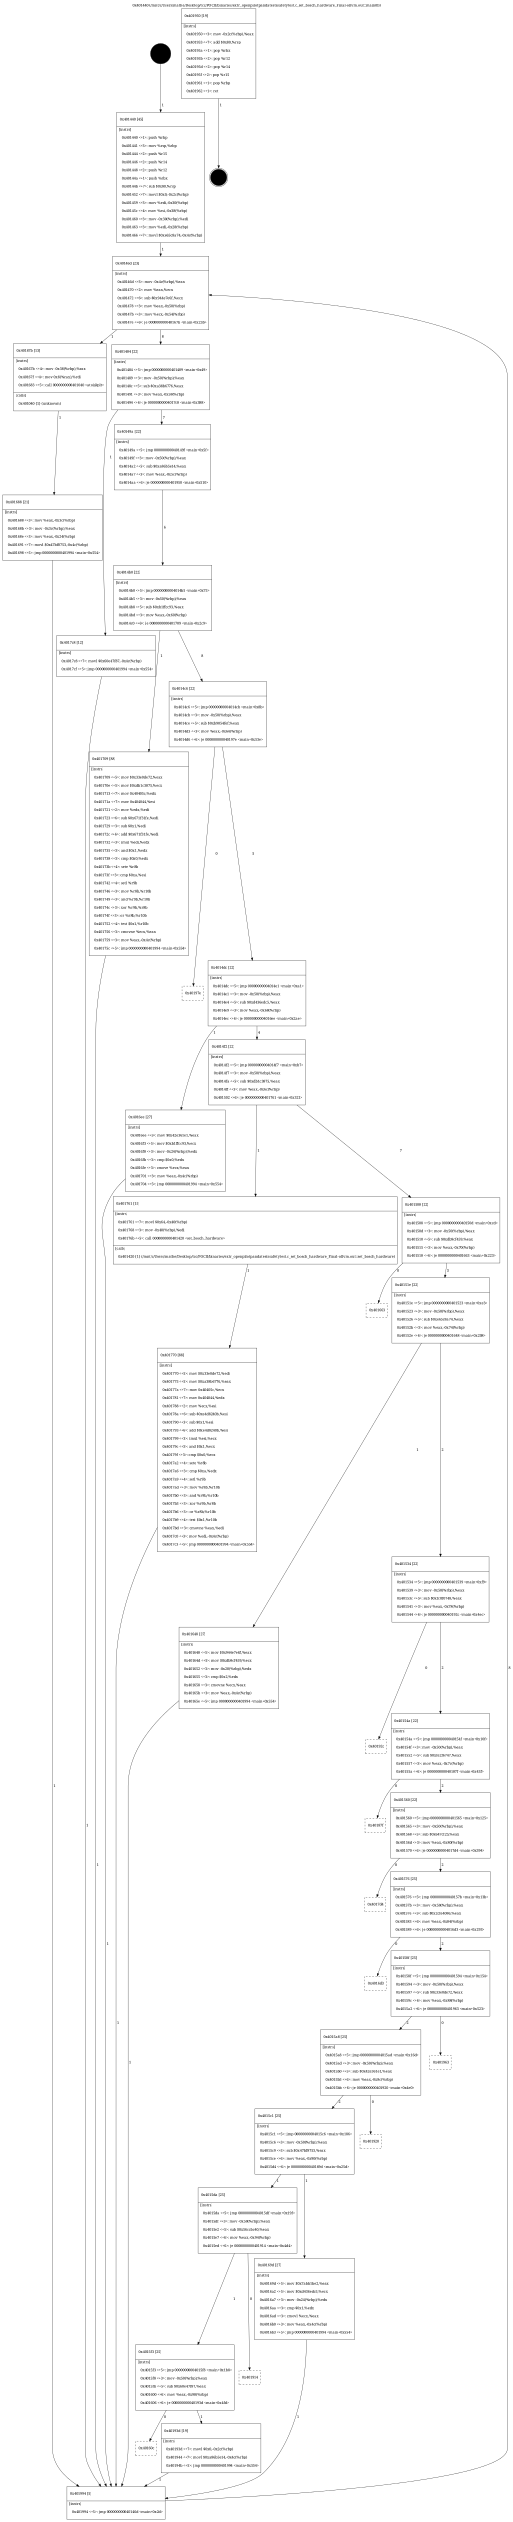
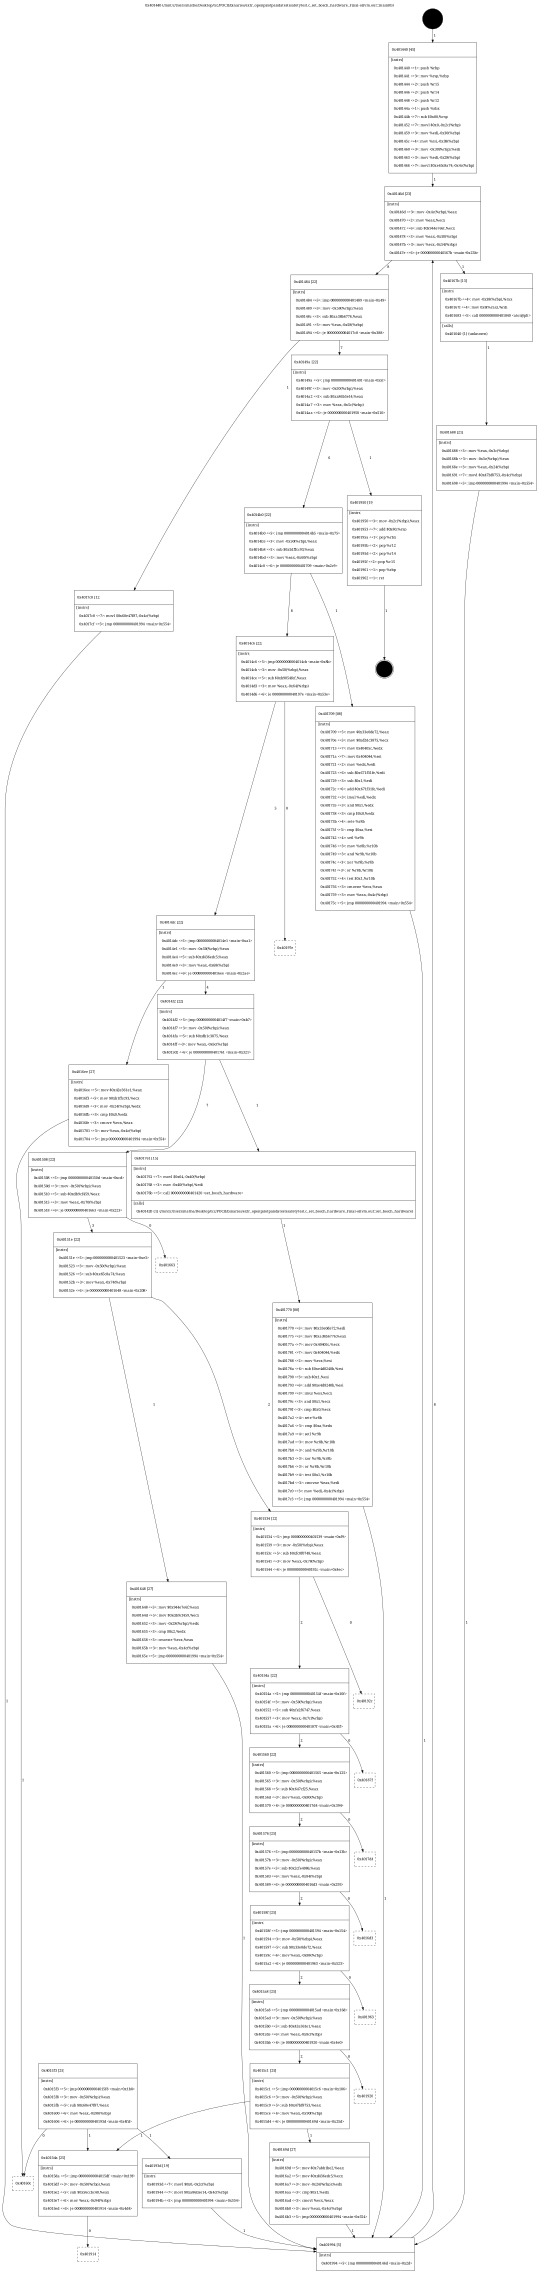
  digraph {
    fontname="Noto Serif"
    label="0x401440 (/mnt/c/Users/mathe/Desktop/tcc/POCII/binaries/extr_openpilotpandatestssafetytest.c_set_bosch_hardware_Final-ollvm.out::main(0))"
    labelloc=t
    node [fontname="Noto Serif" shape=record]
    edge [fontname="Noto Serif"]
    Entry [fillcolor=black height=0.3 shape=circle style=filled width=0.3]
    n2 [label="{\n     0x401440 [45]\l\n     | [instrs]\l\n     &nbsp;&nbsp;0x401440 \<+1\>: push %rbp\l\n     &nbsp;&nbsp;0x401441 \<+3\>: mov %rsp,%rbp\l\n     &nbsp;&nbsp;0x401444 \<+2\>: push %r15\l\n     &nbsp;&nbsp;0x401446 \<+2\>: push %r14\l\n     &nbsp;&nbsp;0x401448 \<+2\>: push %r12\l\n     &nbsp;&nbsp;0x40144a \<+1\>: push %rbx\l\n     &nbsp;&nbsp;0x40144b \<+7\>: sub $0x80,%rsp\l\n     &nbsp;&nbsp;0x401452 \<+7\>: movl $0x0,-0x2c(%rbp)\l\n     &nbsp;&nbsp;0x401459 \<+3\>: mov %edi,-0x30(%rbp)\l\n     &nbsp;&nbsp;0x40145c \<+4\>: mov %rsi,-0x38(%rbp)\l\n     &nbsp;&nbsp;0x401460 \<+3\>: mov -0x30(%rbp),%edi\l\n     &nbsp;&nbsp;0x401463 \<+3\>: mov %edi,-0x28(%rbp)\l\n     &nbsp;&nbsp;0x401466 \<+7\>: movl $0xe65c8a74,-0x4c(%rbp)\l\n  }"]
    n3 [label="{\n     0x40146d [23]\l\n     | [instrs]\l\n     &nbsp;&nbsp;0x40146d \<+3\>: mov -0x4c(%rbp),%eax\l\n     &nbsp;&nbsp;0x401470 \<+2\>: mov %eax,%ecx\l\n     &nbsp;&nbsp;0x401472 \<+6\>: sub $0x944e7e6f,%ecx\l\n     &nbsp;&nbsp;0x401478 \<+3\>: mov %eax,-0x50(%rbp)\l\n     &nbsp;&nbsp;0x40147b \<+3\>: mov %ecx,-0x54(%rbp)\l\n     &nbsp;&nbsp;0x40147e \<+6\>: je 000000000040167b \<main+0x23b\>\l\n  }"]
    n4 [label="{\n     0x40167b [13]\l\n     | [instrs]\l\n     &nbsp;&nbsp;0x40167b \<+4\>: mov -0x38(%rbp),%rax\l\n     &nbsp;&nbsp;0x40167f \<+4\>: mov 0x8(%rax),%rdi\l\n     &nbsp;&nbsp;0x401683 \<+5\>: call 0000000000401040 \<atoi@plt\>\l\n     | [calls]\l\n     &nbsp;&nbsp;0x401040 \{1\} (unknown)\l\n  }"]
    n5 [label="{\n     0x401484 [22]\l\n     | [instrs]\l\n     &nbsp;&nbsp;0x401484 \<+5\>: jmp 0000000000401489 \<main+0x49\>\l\n     &nbsp;&nbsp;0x401489 \<+3\>: mov -0x50(%rbp),%eax\l\n     &nbsp;&nbsp;0x40148c \<+5\>: sub $0xa38b6776,%eax\l\n     &nbsp;&nbsp;0x401491 \<+3\>: mov %eax,-0x58(%rbp)\l\n     &nbsp;&nbsp;0x401494 \<+6\>: je 00000000004017c8 \<main+0x388\>\l\n  }"]
    n6 [label="{\n     0x401688 [21]\l\n     | [instrs]\l\n     &nbsp;&nbsp;0x401688 \<+3\>: mov %eax,-0x3c(%rbp)\l\n     &nbsp;&nbsp;0x40168b \<+3\>: mov -0x3c(%rbp),%eax\l\n     &nbsp;&nbsp;0x40168e \<+3\>: mov %eax,-0x24(%rbp)\l\n     &nbsp;&nbsp;0x401691 \<+7\>: movl $0x47bf8753,-0x4c(%rbp)\l\n     &nbsp;&nbsp;0x401698 \<+5\>: jmp 0000000000401994 \<main+0x554\>\l\n  }"]
    n7 [label="{\n     0x4017c8 [12]\l\n     | [instrs]\l\n     &nbsp;&nbsp;0x4017c8 \<+7\>: movl $0x60e47f87,-0x4c(%rbp)\l\n     &nbsp;&nbsp;0x4017cf \<+5\>: jmp 0000000000401994 \<main+0x554\>\l\n  }"]
    n8 [label="{\n     0x40149a [22]\l\n     | [instrs]\l\n     &nbsp;&nbsp;0x40149a \<+5\>: jmp 000000000040149f \<main+0x5f\>\l\n     &nbsp;&nbsp;0x40149f \<+3\>: mov -0x50(%rbp),%eax\l\n     &nbsp;&nbsp;0x4014a2 \<+5\>: sub $0xa86b5e14,%eax\l\n     &nbsp;&nbsp;0x4014a7 \<+3\>: mov %eax,-0x5c(%rbp)\l\n     &nbsp;&nbsp;0x4014aa \<+6\>: je 0000000000401950 \<main+0x510\>\l\n  }"]
    n9 [label="{\n     0x401994 [5]\l\n     | [instrs]\l\n     &nbsp;&nbsp;0x401994 \<+5\>: jmp 000000000040146d \<main+0x2d\>\l\n  }"]
    n10 [label="{\n     0x401950 [19]\l\n     | [instrs]\l\n     &nbsp;&nbsp;0x401950 \<+3\>: mov -0x2c(%rbp),%eax\l\n     &nbsp;&nbsp;0x401953 \<+7\>: add $0x80,%rsp\l\n     &nbsp;&nbsp;0x40195a \<+1\>: pop %rbx\l\n     &nbsp;&nbsp;0x40195b \<+2\>: pop %r12\l\n     &nbsp;&nbsp;0x40195d \<+2\>: pop %r14\l\n     &nbsp;&nbsp;0x40195f \<+2\>: pop %r15\l\n     &nbsp;&nbsp;0x401961 \<+1\>: pop %rbp\l\n     &nbsp;&nbsp;0x401962 \<+1\>: ret\l\n  }"]
    n11 [label="{\n     0x4014b0 [22]\l\n     | [instrs]\l\n     &nbsp;&nbsp;0x4014b0 \<+5\>: jmp 00000000004014b5 \<main+0x75\>\l\n     &nbsp;&nbsp;0x4014b5 \<+3\>: mov -0x50(%rbp),%eax\l\n     &nbsp;&nbsp;0x4014b8 \<+5\>: sub $0xb1ffcc93,%eax\l\n     &nbsp;&nbsp;0x4014bd \<+3\>: mov %eax,-0x60(%rbp)\l\n     &nbsp;&nbsp;0x4014c0 \<+6\>: je 0000000000401709 \<main+0x2c9\>\l\n  }"]
    Exit [fillcolor=black height=0.3 peripheries=2 shape=circle style=filled width=0.3]
    n13 [label="{\n     0x401709 [88]\l\n     | [instrs]\l\n     &nbsp;&nbsp;0x401709 \<+5\>: mov $0x33e0de72,%eax\l\n     &nbsp;&nbsp;0x40170e \<+5\>: mov $0xdb1c3875,%ecx\l\n     &nbsp;&nbsp;0x401713 \<+7\>: mov 0x40405c,%edx\l\n     &nbsp;&nbsp;0x40171a \<+7\>: mov 0x404044,%esi\l\n     &nbsp;&nbsp;0x401721 \<+2\>: mov %edx,%edi\l\n     &nbsp;&nbsp;0x401723 \<+6\>: sub $0x671f31fe,%edi\l\n     &nbsp;&nbsp;0x401729 \<+3\>: sub $0x1,%edi\l\n     &nbsp;&nbsp;0x40172c \<+6\>: add $0x671f31fe,%edi\l\n     &nbsp;&nbsp;0x401732 \<+3\>: imul %edi,%edx\l\n     &nbsp;&nbsp;0x401735 \<+3\>: and $0x1,%edx\l\n     &nbsp;&nbsp;0x401738 \<+3\>: cmp $0x0,%edx\l\n     &nbsp;&nbsp;0x40173b \<+4\>: sete %r8b\l\n     &nbsp;&nbsp;0x40173f \<+3\>: cmp $0xa,%esi\l\n     &nbsp;&nbsp;0x401742 \<+4\>: setl %r9b\l\n     &nbsp;&nbsp;0x401746 \<+3\>: mov %r8b,%r10b\l\n     &nbsp;&nbsp;0x401749 \<+3\>: and %r9b,%r10b\l\n     &nbsp;&nbsp;0x40174c \<+3\>: xor %r9b,%r8b\l\n     &nbsp;&nbsp;0x40174f \<+3\>: or %r8b,%r10b\l\n     &nbsp;&nbsp;0x401752 \<+4\>: test $0x1,%r10b\l\n     &nbsp;&nbsp;0x401756 \<+3\>: cmovne %ecx,%eax\l\n     &nbsp;&nbsp;0x401759 \<+3\>: mov %eax,-0x4c(%rbp)\l\n     &nbsp;&nbsp;0x40175c \<+5\>: jmp 0000000000401994 \<main+0x554\>\l\n  }"]
    n14 [label="{\n     0x4014c6 [22]\l\n     | [instrs]\l\n     &nbsp;&nbsp;0x4014c6 \<+5\>: jmp 00000000004014cb \<main+0x8b\>\l\n     &nbsp;&nbsp;0x4014cb \<+3\>: mov -0x50(%rbp),%eax\l\n     &nbsp;&nbsp;0x4014ce \<+5\>: sub $0xb9054fef,%eax\l\n     &nbsp;&nbsp;0x4014d3 \<+3\>: mov %eax,-0x64(%rbp)\l\n     &nbsp;&nbsp;0x4014d6 \<+6\>: je 000000000040197e \<main+0x53e\>\l\n  }"]
    n15 [label="{\n     0x40160c\l\n  }" style=dashed]
    n16 [label="{\n     0x40197e\l\n  }" style=dashed]
    n17 [label="{\n     0x4014dc [22]\l\n     | [instrs]\l\n     &nbsp;&nbsp;0x4014dc \<+5\>: jmp 00000000004014e1 \<main+0xa1\>\l\n     &nbsp;&nbsp;0x4014e1 \<+3\>: mov -0x50(%rbp),%eax\l\n     &nbsp;&nbsp;0x4014e4 \<+5\>: sub $0xd436edc5,%eax\l\n     &nbsp;&nbsp;0x4014e9 \<+3\>: mov %eax,-0x68(%rbp)\l\n     &nbsp;&nbsp;0x4014ec \<+6\>: je 00000000004016ee \<main+0x2ae\>\l\n  }"]
    n18 [label="{\n     0x40193d [19]\l\n     | [instrs]\l\n     &nbsp;&nbsp;0x40193d \<+7\>: movl $0x0,-0x2c(%rbp)\l\n     &nbsp;&nbsp;0x401944 \<+7\>: movl $0xa86b5e14,-0x4c(%rbp)\l\n     &nbsp;&nbsp;0x40194b \<+5\>: jmp 0000000000401994 \<main+0x554\>\l\n  }"]
    n19 [label="{\n     0x4016ee [27]\l\n     | [instrs]\l\n     &nbsp;&nbsp;0x4016ee \<+5\>: mov $0x42e361e1,%eax\l\n     &nbsp;&nbsp;0x4016f3 \<+5\>: mov $0xb1ffcc93,%ecx\l\n     &nbsp;&nbsp;0x4016f8 \<+3\>: mov -0x24(%rbp),%edx\l\n     &nbsp;&nbsp;0x4016fb \<+3\>: cmp $0x0,%edx\l\n     &nbsp;&nbsp;0x4016fe \<+3\>: cmove %ecx,%eax\l\n     &nbsp;&nbsp;0x401701 \<+3\>: mov %eax,-0x4c(%rbp)\l\n     &nbsp;&nbsp;0x401704 \<+5\>: jmp 0000000000401994 \<main+0x554\>\l\n  }"]
    n20 [label="{\n     0x4014f2 [22]\l\n     | [instrs]\l\n     &nbsp;&nbsp;0x4014f2 \<+5\>: jmp 00000000004014f7 \<main+0xb7\>\l\n     &nbsp;&nbsp;0x4014f7 \<+3\>: mov -0x50(%rbp),%eax\l\n     &nbsp;&nbsp;0x4014fa \<+5\>: sub $0xdb1c3875,%eax\l\n     &nbsp;&nbsp;0x4014ff \<+3\>: mov %eax,-0x6c(%rbp)\l\n     &nbsp;&nbsp;0x401502 \<+6\>: je 0000000000401761 \<main+0x321\>\l\n  }"]
    n21 [label="{\n     0x4015f3 [25]\l\n     | [instrs]\l\n     &nbsp;&nbsp;0x4015f3 \<+5\>: jmp 00000000004015f8 \<main+0x1b8\>\l\n     &nbsp;&nbsp;0x4015f8 \<+3\>: mov -0x50(%rbp),%eax\l\n     &nbsp;&nbsp;0x4015fb \<+5\>: sub $0x60e47f87,%eax\l\n     &nbsp;&nbsp;0x401600 \<+6\>: mov %eax,-0x98(%rbp)\l\n     &nbsp;&nbsp;0x401606 \<+6\>: je 000000000040193d \<main+0x4fd\>\l\n  }"]
    n22 [label="{\n     0x401761 [15]\l\n     | [instrs]\l\n     &nbsp;&nbsp;0x401761 \<+7\>: movl $0x64,-0x40(%rbp)\l\n     &nbsp;&nbsp;0x401768 \<+3\>: mov -0x40(%rbp),%edi\l\n     &nbsp;&nbsp;0x40176b \<+5\>: call 0000000000401420 \<set_bosch_hardware\>\l\n     | [calls]\l\n     &nbsp;&nbsp;0x401420 \{1\} (/mnt/c/Users/mathe/Desktop/tcc/POCII/binaries/extr_openpilotpandatestssafetytest.c_set_bosch_hardware_Final-ollvm.out::set_bosch_hardware)\l\n  }"]
    n23 [label="{\n     0x401508 [22]\l\n     | [instrs]\l\n     &nbsp;&nbsp;0x401508 \<+5\>: jmp 000000000040150d \<main+0xcd\>\l\n     &nbsp;&nbsp;0x40150d \<+3\>: mov -0x50(%rbp),%eax\l\n     &nbsp;&nbsp;0x401510 \<+5\>: sub $0xdb9cf459,%eax\l\n     &nbsp;&nbsp;0x401515 \<+3\>: mov %eax,-0x70(%rbp)\l\n     &nbsp;&nbsp;0x401518 \<+6\>: je 0000000000401663 \<main+0x223\>\l\n  }"]
    n24 [label="{\n     0x401914\l\n  }" style=dashed]
    n25 [label="{\n     0x401770 [88]\l\n     | [instrs]\l\n     &nbsp;&nbsp;0x401770 \<+5\>: mov $0x33e0de72,%edi\l\n     &nbsp;&nbsp;0x401775 \<+5\>: mov $0xa38b6776,%eax\l\n     &nbsp;&nbsp;0x40177a \<+7\>: mov 0x40405c,%ecx\l\n     &nbsp;&nbsp;0x401781 \<+7\>: mov 0x404044,%edx\l\n     &nbsp;&nbsp;0x401788 \<+2\>: mov %ecx,%esi\l\n     &nbsp;&nbsp;0x40178a \<+6\>: sub $0xe4d8240b,%esi\l\n     &nbsp;&nbsp;0x401790 \<+3\>: sub $0x1,%esi\l\n     &nbsp;&nbsp;0x401793 \<+6\>: add $0xe4d8240b,%esi\l\n     &nbsp;&nbsp;0x401799 \<+3\>: imul %esi,%ecx\l\n     &nbsp;&nbsp;0x40179c \<+3\>: and $0x1,%ecx\l\n     &nbsp;&nbsp;0x40179f \<+3\>: cmp $0x0,%ecx\l\n     &nbsp;&nbsp;0x4017a2 \<+4\>: sete %r8b\l\n     &nbsp;&nbsp;0x4017a6 \<+3\>: cmp $0xa,%edx\l\n     &nbsp;&nbsp;0x4017a9 \<+4\>: setl %r9b\l\n     &nbsp;&nbsp;0x4017ad \<+3\>: mov %r8b,%r10b\l\n     &nbsp;&nbsp;0x4017b0 \<+3\>: and %r9b,%r10b\l\n     &nbsp;&nbsp;0x4017b3 \<+3\>: xor %r9b,%r8b\l\n     &nbsp;&nbsp;0x4017b6 \<+3\>: or %r8b,%r10b\l\n     &nbsp;&nbsp;0x4017b9 \<+4\>: test $0x1,%r10b\l\n     &nbsp;&nbsp;0x4017bd \<+3\>: cmovne %eax,%edi\l\n     &nbsp;&nbsp;0x4017c0 \<+3\>: mov %edi,-0x4c(%rbp)\l\n     &nbsp;&nbsp;0x4017c3 \<+5\>: jmp 0000000000401994 \<main+0x554\>\l\n  }"]
    n26 [label="{\n     0x401663\l\n  }" style=dashed]
    n27 [label="{\n     0x40151e [22]\l\n     | [instrs]\l\n     &nbsp;&nbsp;0x40151e \<+5\>: jmp 0000000000401523 \<main+0xe3\>\l\n     &nbsp;&nbsp;0x401523 \<+3\>: mov -0x50(%rbp),%eax\l\n     &nbsp;&nbsp;0x401526 \<+5\>: sub $0xe65c8a74,%eax\l\n     &nbsp;&nbsp;0x40152b \<+3\>: mov %eax,-0x74(%rbp)\l\n     &nbsp;&nbsp;0x40152e \<+6\>: je 0000000000401648 \<main+0x208\>\l\n  }"]
    n28 [label="{\n     0x401648 [27]\l\n     | [instrs]\l\n     &nbsp;&nbsp;0x401648 \<+5\>: mov $0x944e7e6f,%eax\l\n     &nbsp;&nbsp;0x40164d \<+5\>: mov $0xdb9cf459,%ecx\l\n     &nbsp;&nbsp;0x401652 \<+3\>: mov -0x28(%rbp),%edx\l\n     &nbsp;&nbsp;0x401655 \<+3\>: cmp $0x2,%edx\l\n     &nbsp;&nbsp;0x401658 \<+3\>: cmovne %ecx,%eax\l\n     &nbsp;&nbsp;0x40165b \<+3\>: mov %eax,-0x4c(%rbp)\l\n     &nbsp;&nbsp;0x40165e \<+5\>: jmp 0000000000401994 \<main+0x554\>\l\n  }"]
    n29 [label="{\n     0x401534 [22]\l\n     | [instrs]\l\n     &nbsp;&nbsp;0x401534 \<+5\>: jmp 0000000000401539 \<main+0xf9\>\l\n     &nbsp;&nbsp;0x401539 \<+3\>: mov -0x50(%rbp),%eax\l\n     &nbsp;&nbsp;0x40153c \<+5\>: sub $0xfc0f0748,%eax\l\n     &nbsp;&nbsp;0x401541 \<+3\>: mov %eax,-0x78(%rbp)\l\n     &nbsp;&nbsp;0x401544 \<+6\>: je 000000000040192c \<main+0x4ec\>\l\n  }"]
    n30 [label="{\n     0x4015da [25]\l\n     | [instrs]\l\n     &nbsp;&nbsp;0x4015da \<+5\>: jmp 00000000004015df \<main+0x19f\>\l\n     &nbsp;&nbsp;0x4015df \<+3\>: mov -0x50(%rbp),%eax\l\n     &nbsp;&nbsp;0x4015e2 \<+5\>: sub $0x56ccbc40,%eax\l\n     &nbsp;&nbsp;0x4015e7 \<+6\>: mov %eax,-0x94(%rbp)\l\n     &nbsp;&nbsp;0x4015ed \<+6\>: je 0000000000401914 \<main+0x4d4\>\l\n  }"]
    n31 [label="{\n     0x40192c\l\n  }" style=dashed]
    n32 [label="{\n     0x40154a [22]\l\n     | [instrs]\l\n     &nbsp;&nbsp;0x40154a \<+5\>: jmp 000000000040154f \<main+0x10f\>\l\n     &nbsp;&nbsp;0x40154f \<+3\>: mov -0x50(%rbp),%eax\l\n     &nbsp;&nbsp;0x401552 \<+5\>: sub $0xfe2f6747,%eax\l\n     &nbsp;&nbsp;0x401557 \<+3\>: mov %eax,-0x7c(%rbp)\l\n     &nbsp;&nbsp;0x40155a \<+6\>: je 000000000040187f \<main+0x43f\>\l\n  }"]
    n33 [label="{\n     0x40169d [27]\l\n     | [instrs]\l\n     &nbsp;&nbsp;0x40169d \<+5\>: mov $0x7abb1be2,%eax\l\n     &nbsp;&nbsp;0x4016a2 \<+5\>: mov $0xd436edc5,%ecx\l\n     &nbsp;&nbsp;0x4016a7 \<+3\>: mov -0x24(%rbp),%edx\l\n     &nbsp;&nbsp;0x4016aa \<+3\>: cmp $0x1,%edx\l\n     &nbsp;&nbsp;0x4016ad \<+3\>: cmovl %ecx,%eax\l\n     &nbsp;&nbsp;0x4016b0 \<+3\>: mov %eax,-0x4c(%rbp)\l\n     &nbsp;&nbsp;0x4016b3 \<+5\>: jmp 0000000000401994 \<main+0x554\>\l\n  }"]
    n34 [label="{\n     0x40187f\l\n  }" style=dashed]
    n35 [label="{\n     0x401560 [22]\l\n     | [instrs]\l\n     &nbsp;&nbsp;0x401560 \<+5\>: jmp 0000000000401565 \<main+0x125\>\l\n     &nbsp;&nbsp;0x401565 \<+3\>: mov -0x50(%rbp),%eax\l\n     &nbsp;&nbsp;0x401568 \<+5\>: sub $0x647cf25,%eax\l\n     &nbsp;&nbsp;0x40156d \<+3\>: mov %eax,-0x80(%rbp)\l\n     &nbsp;&nbsp;0x401570 \<+6\>: je 00000000004017d4 \<main+0x394\>\l\n  }"]
    n36 [label="{\n     0x4015c1 [25]\l\n     | [instrs]\l\n     &nbsp;&nbsp;0x4015c1 \<+5\>: jmp 00000000004015c6 \<main+0x186\>\l\n     &nbsp;&nbsp;0x4015c6 \<+3\>: mov -0x50(%rbp),%eax\l\n     &nbsp;&nbsp;0x4015c9 \<+5\>: sub $0x47bf8753,%eax\l\n     &nbsp;&nbsp;0x4015ce \<+6\>: mov %eax,-0x90(%rbp)\l\n     &nbsp;&nbsp;0x4015d4 \<+6\>: je 000000000040169d \<main+0x25d\>\l\n  }"]
    n37 [label="{\n     0x4017d4\l\n  }" style=dashed]
    n38 [label="{\n     0x401576 [25]\l\n     | [instrs]\l\n     &nbsp;&nbsp;0x401576 \<+5\>: jmp 000000000040157b \<main+0x13b\>\l\n     &nbsp;&nbsp;0x40157b \<+3\>: mov -0x50(%rbp),%eax\l\n     &nbsp;&nbsp;0x40157e \<+5\>: sub $0x2cfe4086,%eax\l\n     &nbsp;&nbsp;0x401583 \<+6\>: mov %eax,-0x84(%rbp)\l\n     &nbsp;&nbsp;0x401589 \<+6\>: je 00000000004016d3 \<main+0x293\>\l\n  }"]
    n39 [label="{\n     0x401920\l\n  }" style=dashed]
    n40 [label="{\n     0x4016d3\l\n  }" style=dashed]
    n41 [label="{\n     0x40158f [25]\l\n     | [instrs]\l\n     &nbsp;&nbsp;0x40158f \<+5\>: jmp 0000000000401594 \<main+0x154\>\l\n     &nbsp;&nbsp;0x401594 \<+3\>: mov -0x50(%rbp),%eax\l\n     &nbsp;&nbsp;0x401597 \<+5\>: sub $0x33e0de72,%eax\l\n     &nbsp;&nbsp;0x40159c \<+6\>: mov %eax,-0x88(%rbp)\l\n     &nbsp;&nbsp;0x4015a2 \<+6\>: je 0000000000401963 \<main+0x523\>\l\n  }"]
    n42 [label="{\n     0x4015a8 [25]\l\n     | [instrs]\l\n     &nbsp;&nbsp;0x4015a8 \<+5\>: jmp 00000000004015ad \<main+0x16d\>\l\n     &nbsp;&nbsp;0x4015ad \<+3\>: mov -0x50(%rbp),%eax\l\n     &nbsp;&nbsp;0x4015b0 \<+5\>: sub $0x42e361e1,%eax\l\n     &nbsp;&nbsp;0x4015b5 \<+6\>: mov %eax,-0x8c(%rbp)\l\n     &nbsp;&nbsp;0x4015bb \<+6\>: je 0000000000401920 \<main+0x4e0\>\l\n  }"]
    n43 [label="{\n     0x401963\l\n  }" style=dashed]
    Entry -> n2 [label=" 1"]
    n2 -> n3 [label=" 1"]
    n3 -> n4 [label=" 1"]
    n3 -> n5 [label=" 8"]
    n4 -> n6 [label=" 1"]
    n5 -> n7 [label=" 1"]
    n5 -> n8 [label=" 7"]
    n6 -> n9 [label=" 1"]
    n7 -> n9 [label=" 1"]
+   n8 -> n10 [label=" 1"]
    n8 -> n11 [label=" 6"]
    n9 -> n3 [label=" 8"]
    n10 -> Exit [label=" 1"]
    n11 -> n13 [label=" 1"]
    n11 -> n14 [label=" 8"]
    n13 -> n9 [label=" 1"]
    n14 -> n16 [label=" 0"]
    n14 -> n17 [label=" 5"]
    n17 -> n19 [label=" 1"]
    n17 -> n20 [label=" 4"]
    n18 -> n9 [label=" 1"]
-   n19 -> n9 [label=" 1"]
+   n19 -> n15 [label=" 1"]
    n20 -> n22 [label=" 1"]
    n20 -> n23 [label=" 7"]
    n21 -> n15 [label=" 0"]
    n21 -> n18 [label=" 1"]
    n22 -> n25 [label=" 1"]
    n23 -> n26 [label=" 0"]
    n23 -> n27 [label=" 3"]
    n25 -> n9 [label=" 1"]
    n27 -> n28 [label=" 1"]
    n27 -> n29 [label=" 2"]
    n28 -> n9 [label=" 1"]
    n29 -> n31 [label=" 0"]
    n29 -> n32 [label=" 2"]
-   n30 -> n21 [label=" 1"]
+   n21 -> n30 [label=" 1"]
    n30 -> n24 [label=" 0"]
    n32 -> n34 [label=" 0"]
    n32 -> n35 [label=" 2"]
    n33 -> n9 [label=" 1"]
    n35 -> n37 [label=" 0"]
    n35 -> n38 [label=" 2"]
    n36 -> n30 [label=" 1"]
    n36 -> n33 [label=" 1"]
    n38 -> n40 [label=" 0"]
    n38 -> n41 [label=" 2"]
    n41 -> n42 [label=" 2"]
    n41 -> n43 [label=" 0"]
    n42 -> n36 [label=" 2"]
    n42 -> n39 [label=" 0"]
  }
